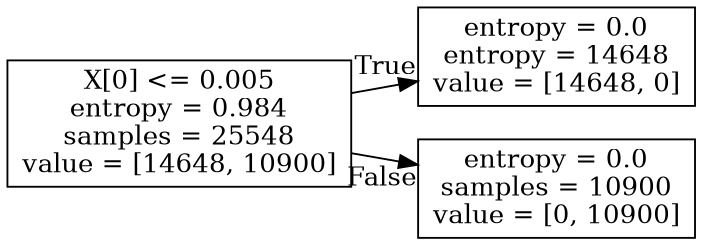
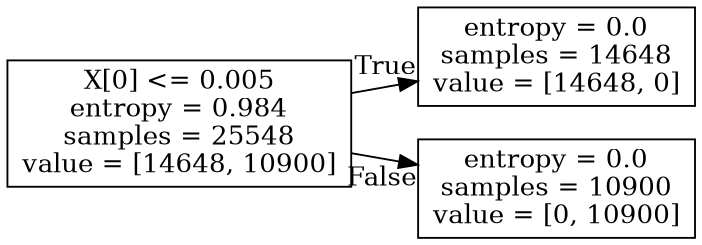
  digraph {
    rankdir=LR
    node [shape=box]
    edge [labeldistance=2.5]
    n1 [label="X[0] <= 0.005\nentropy = 0.984\nsamples = 25548\nvalue = [14648, 10900]"]
-   n2 [label="entropy = 0.0\nentropy = 14648\nvalue = [14648, 0]"]
+   n2 [label="entropy = 0.0\nsamples = 14648\nvalue = [14648, 0]"]
    n3 [label="entropy = 0.0\nsamples = 10900\nvalue = [0, 10900]"]
    n1 -> n2 [headlabel=True labelangle=45]
    n1 -> n3 [headlabel=False labelangle=-45]
  }
